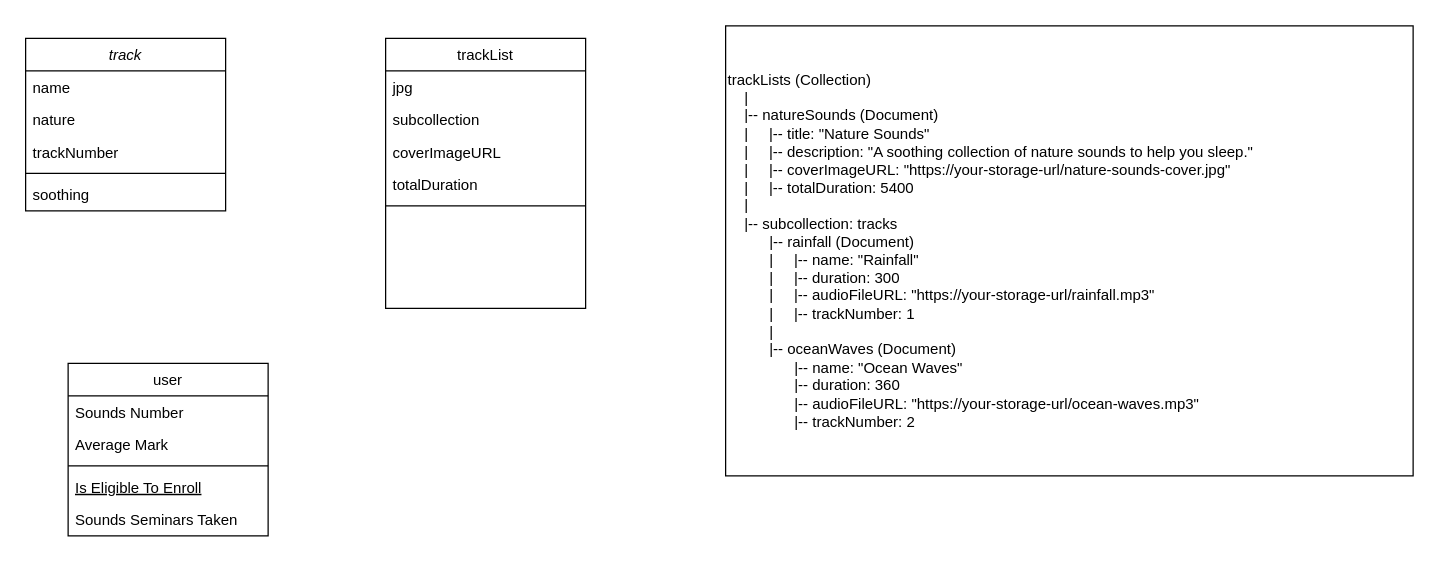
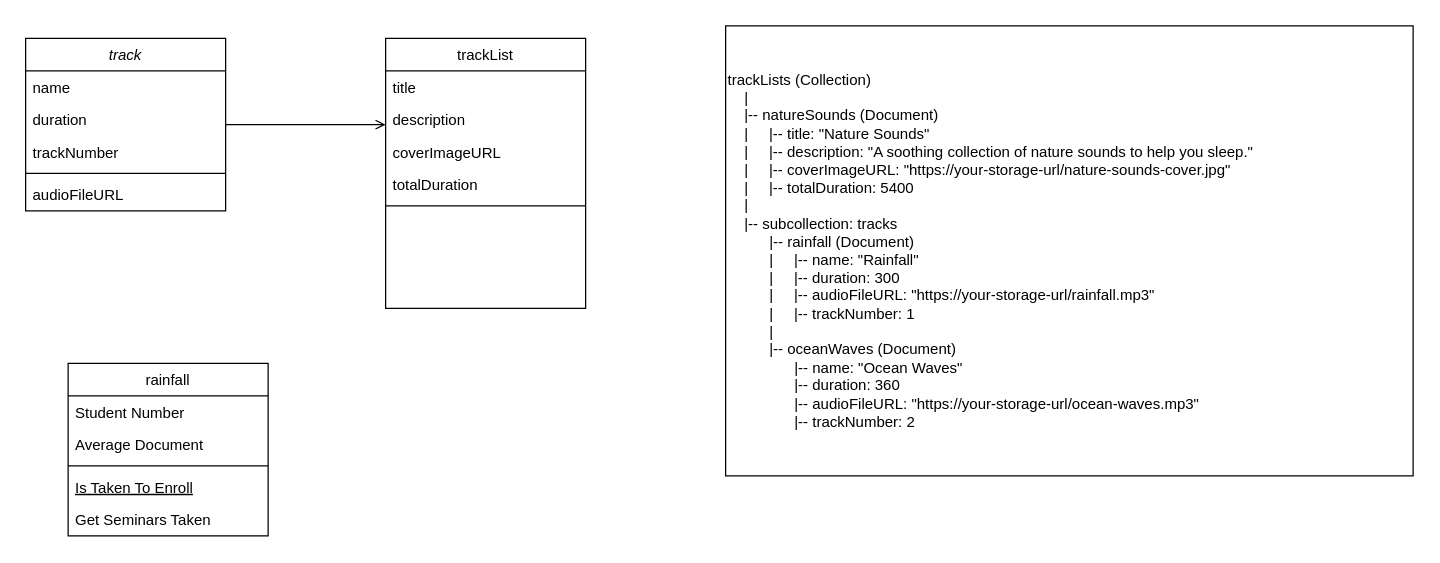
  <mxCell id="0" />
  <mxCell id="1" parent="0" />
  <mxCell id="2" value="track" style="swimlane;fontStyle=2;align=center;verticalAlign=top;childLayout=stackLayout;horizontal=1;startSize=26;horizontalStack=0;resizeParent=1;resizeLast=0;collapsible=1;marginBottom=0;rounded=0;shadow=0;strokeWidth=1;" parent="1" vertex="1"><mxGeometry x="20" y="30" width="160" height="138" as="geometry"><mxRectangle x="230" y="140" width="160" height="26" as="alternateBounds" /></mxGeometry></mxCell>
  <mxCell id="3" value="name" style="text;align=left;verticalAlign=top;spacingLeft=4;spacingRight=4;overflow=hidden;rotatable=0;points=[[0,0.5],[1,0.5]];portConstraint=eastwest;" parent="2" vertex="1"><mxGeometry y="26" width="160" height="26" as="geometry" /></mxCell>
- <mxCell id="4" value="nature" style="text;align=left;verticalAlign=top;spacingLeft=4;spacingRight=4;overflow=hidden;rotatable=0;points=[[0,0.5],[1,0.5]];portConstraint=eastwest;rounded=0;shadow=0;html=0;" parent="2" vertex="1"><mxGeometry y="52" width="160" height="26" as="geometry" /></mxCell>
+ <mxCell id="4" value="duration" style="text;align=left;verticalAlign=top;spacingLeft=4;spacingRight=4;overflow=hidden;rotatable=0;points=[[0,0.5],[1,0.5]];portConstraint=eastwest;rounded=0;shadow=0;html=0;" parent="2" vertex="1"><mxGeometry y="52" width="160" height="26" as="geometry" /></mxCell>
  <mxCell id="5" value="trackNumber" style="text;align=left;verticalAlign=top;spacingLeft=4;spacingRight=4;overflow=hidden;rotatable=0;points=[[0,0.5],[1,0.5]];portConstraint=eastwest;rounded=0;shadow=0;html=0;" parent="2" vertex="1"><mxGeometry y="78" width="160" height="26" as="geometry" /></mxCell>
  <mxCell id="6" value="" style="line;html=1;strokeWidth=1;align=left;verticalAlign=middle;spacingTop=-1;spacingLeft=3;spacingRight=3;rotatable=0;labelPosition=right;points=[];portConstraint=eastwest;" parent="2" vertex="1"><mxGeometry y="104" width="160" height="8" as="geometry" /></mxCell>
- <mxCell id="7" value="soothing" style="text;align=left;verticalAlign=top;spacingLeft=4;spacingRight=4;overflow=hidden;rotatable=0;points=[[0,0.5],[1,0.5]];portConstraint=eastwest;" parent="2" vertex="1"><mxGeometry y="112" width="160" height="26" as="geometry" /></mxCell>
- <mxCell id="8" value="user" style="swimlane;fontStyle=0;align=center;verticalAlign=top;childLayout=stackLayout;horizontal=1;startSize=26;horizontalStack=0;resizeParent=1;resizeLast=0;collapsible=1;marginBottom=0;rounded=0;shadow=0;strokeWidth=1;" parent="1" vertex="1"><mxGeometry x="54" y="290" width="160" height="138" as="geometry"><mxRectangle x="130" y="380" width="160" height="26" as="alternateBounds" /></mxGeometry></mxCell>
- <mxCell id="9" value="Sounds Number" style="text;align=left;verticalAlign=top;spacingLeft=4;spacingRight=4;overflow=hidden;rotatable=0;points=[[0,0.5],[1,0.5]];portConstraint=eastwest;" parent="8" vertex="1"><mxGeometry y="26" width="160" height="26" as="geometry" /></mxCell>
- <mxCell id="10" value="Average Mark" style="text;align=left;verticalAlign=top;spacingLeft=4;spacingRight=4;overflow=hidden;rotatable=0;points=[[0,0.5],[1,0.5]];portConstraint=eastwest;rounded=0;shadow=0;html=0;" parent="8" vertex="1"><mxGeometry y="52" width="160" height="26" as="geometry" /></mxCell>
+ <mxCell id="7" value="audioFileURL" style="text;align=left;verticalAlign=top;spacingLeft=4;spacingRight=4;overflow=hidden;rotatable=0;points=[[0,0.5],[1,0.5]];portConstraint=eastwest;" parent="2" vertex="1"><mxGeometry y="112" width="160" height="26" as="geometry" /></mxCell>
+ <mxCell id="8" value="rainfall" style="swimlane;fontStyle=0;align=center;verticalAlign=top;childLayout=stackLayout;horizontal=1;startSize=26;horizontalStack=0;resizeParent=1;resizeLast=0;collapsible=1;marginBottom=0;rounded=0;shadow=0;strokeWidth=1;" parent="1" vertex="1"><mxGeometry x="54" y="290" width="160" height="138" as="geometry"><mxRectangle x="130" y="380" width="160" height="26" as="alternateBounds" /></mxGeometry></mxCell>
+ <mxCell id="9" value="Student Number" style="text;align=left;verticalAlign=top;spacingLeft=4;spacingRight=4;overflow=hidden;rotatable=0;points=[[0,0.5],[1,0.5]];portConstraint=eastwest;" parent="8" vertex="1"><mxGeometry y="26" width="160" height="26" as="geometry" /></mxCell>
+ <mxCell id="10" value="Average Document" style="text;align=left;verticalAlign=top;spacingLeft=4;spacingRight=4;overflow=hidden;rotatable=0;points=[[0,0.5],[1,0.5]];portConstraint=eastwest;rounded=0;shadow=0;html=0;" parent="8" vertex="1"><mxGeometry y="52" width="160" height="26" as="geometry" /></mxCell>
  <mxCell id="11" value="" style="line;html=1;strokeWidth=1;align=left;verticalAlign=middle;spacingTop=-1;spacingLeft=3;spacingRight=3;rotatable=0;labelPosition=right;points=[];portConstraint=eastwest;" parent="8" vertex="1"><mxGeometry y="78" width="160" height="8" as="geometry" /></mxCell>
- <mxCell id="12" value="Is Eligible To Enroll" style="text;align=left;verticalAlign=top;spacingLeft=4;spacingRight=4;overflow=hidden;rotatable=0;points=[[0,0.5],[1,0.5]];portConstraint=eastwest;fontStyle=4" parent="8" vertex="1"><mxGeometry y="86" width="160" height="26" as="geometry" /></mxCell>
- <mxCell id="13" value="Sounds Seminars Taken" style="text;align=left;verticalAlign=top;spacingLeft=4;spacingRight=4;overflow=hidden;rotatable=0;points=[[0,0.5],[1,0.5]];portConstraint=eastwest;" parent="8" vertex="1"><mxGeometry y="112" width="160" height="26" as="geometry" /></mxCell>
+ <mxCell id="12" value="Is Taken To Enroll" style="text;align=left;verticalAlign=top;spacingLeft=4;spacingRight=4;overflow=hidden;rotatable=0;points=[[0,0.5],[1,0.5]];portConstraint=eastwest;fontStyle=4" parent="8" vertex="1"><mxGeometry y="86" width="160" height="26" as="geometry" /></mxCell>
+ <mxCell id="13" value="Get Seminars Taken" style="text;align=left;verticalAlign=top;spacingLeft=4;spacingRight=4;overflow=hidden;rotatable=0;points=[[0,0.5],[1,0.5]];portConstraint=eastwest;" parent="8" vertex="1"><mxGeometry y="112" width="160" height="26" as="geometry" /></mxCell>
  <mxCell id="14" value="trackList" style="swimlane;fontStyle=0;align=center;verticalAlign=top;childLayout=stackLayout;horizontal=1;startSize=26;horizontalStack=0;resizeParent=1;resizeLast=0;collapsible=1;marginBottom=0;rounded=0;shadow=0;strokeWidth=1;" parent="1" vertex="1"><mxGeometry x="308" y="30" width="160" height="216" as="geometry"><mxRectangle x="550" y="140" width="160" height="26" as="alternateBounds" /></mxGeometry></mxCell>
- <mxCell id="15" value="jpg" style="text;align=left;verticalAlign=top;spacingLeft=4;spacingRight=4;overflow=hidden;rotatable=0;points=[[0,0.5],[1,0.5]];portConstraint=eastwest;" parent="14" vertex="1"><mxGeometry y="26" width="160" height="26" as="geometry" /></mxCell>
- <mxCell id="16" value="subcollection" style="text;align=left;verticalAlign=top;spacingLeft=4;spacingRight=4;overflow=hidden;rotatable=0;points=[[0,0.5],[1,0.5]];portConstraint=eastwest;rounded=0;shadow=0;html=0;" parent="14" vertex="1"><mxGeometry y="52" width="160" height="26" as="geometry" /></mxCell>
+ <mxCell id="15" value="title" style="text;align=left;verticalAlign=top;spacingLeft=4;spacingRight=4;overflow=hidden;rotatable=0;points=[[0,0.5],[1,0.5]];portConstraint=eastwest;" parent="14" vertex="1"><mxGeometry y="26" width="160" height="26" as="geometry" /></mxCell>
+ <mxCell id="16" value="description" style="text;align=left;verticalAlign=top;spacingLeft=4;spacingRight=4;overflow=hidden;rotatable=0;points=[[0,0.5],[1,0.5]];portConstraint=eastwest;rounded=0;shadow=0;html=0;" parent="14" vertex="1"><mxGeometry y="52" width="160" height="26" as="geometry" /></mxCell>
  <mxCell id="17" value="coverImageURL" style="text;align=left;verticalAlign=top;spacingLeft=4;spacingRight=4;overflow=hidden;rotatable=0;points=[[0,0.5],[1,0.5]];portConstraint=eastwest;rounded=0;shadow=0;html=0;" parent="14" vertex="1"><mxGeometry y="78" width="160" height="26" as="geometry" /></mxCell>
  <mxCell id="18" value="totalDuration" style="text;align=left;verticalAlign=top;spacingLeft=4;spacingRight=4;overflow=hidden;rotatable=0;points=[[0,0.5],[1,0.5]];portConstraint=eastwest;rounded=0;shadow=0;html=0;" parent="14" vertex="1"><mxGeometry y="104" width="160" height="26" as="geometry" /></mxCell>
  <mxCell id="19" value="" style="line;html=1;strokeWidth=1;align=left;verticalAlign=middle;spacingTop=-1;spacingLeft=3;spacingRight=3;rotatable=0;labelPosition=right;points=[];portConstraint=eastwest;" parent="14" vertex="1"><mxGeometry y="130" width="160" height="8" as="geometry" /></mxCell>
+ <mxCell id="20" value="" style="endArrow=open;shadow=0;strokeWidth=1;rounded=0;curved=0;endFill=1;edgeStyle=elbowEdgeStyle;elbow=vertical;" parent="1" source="2" target="14" edge="1"><mxGeometry x="0.5" y="41" relative="1" as="geometry"><mxPoint x="180" y="102" as="sourcePoint" /><mxPoint x="340" y="102" as="targetPoint" /><mxPoint x="-40" y="32" as="offset" /></mxGeometry></mxCell>
  <mxCell id="21" value="&lt;div&gt;trackLists (Collection)&lt;/div&gt;&lt;div&gt;&amp;nbsp; &amp;nbsp; |&lt;/div&gt;&lt;div&gt;&amp;nbsp; &amp;nbsp; |-- natureSounds (Document)&lt;/div&gt;&lt;div&gt;&amp;nbsp; &amp;nbsp; |&amp;nbsp; &amp;nbsp; &amp;nbsp;|-- title: &quot;Nature Sounds&quot;&lt;/div&gt;&lt;div&gt;&amp;nbsp; &amp;nbsp; |&amp;nbsp; &amp;nbsp; &amp;nbsp;|-- description: &quot;A soothing collection of nature sounds to help you sleep.&quot;&lt;/div&gt;&lt;div&gt;&amp;nbsp; &amp;nbsp; |&amp;nbsp; &amp;nbsp; &amp;nbsp;|-- coverImageURL: &quot;https://your-storage-url/nature-sounds-cover.jpg&quot;&lt;/div&gt;&lt;div&gt;&amp;nbsp; &amp;nbsp; |&amp;nbsp; &amp;nbsp; &amp;nbsp;|-- totalDuration: 5400&lt;/div&gt;&lt;div&gt;&amp;nbsp; &amp;nbsp; |&lt;/div&gt;&lt;div&gt;&amp;nbsp; &amp;nbsp; |-- subcollection: tracks&lt;/div&gt;&lt;div&gt;&amp;nbsp; &amp;nbsp; &amp;nbsp; &amp;nbsp; &amp;nbsp; |-- rainfall (Document)&lt;/div&gt;&lt;div&gt;&amp;nbsp; &amp;nbsp; &amp;nbsp; &amp;nbsp; &amp;nbsp; |&amp;nbsp; &amp;nbsp; &amp;nbsp;|-- name: &quot;Rainfall&quot;&lt;/div&gt;&lt;div&gt;&amp;nbsp; &amp;nbsp; &amp;nbsp; &amp;nbsp; &amp;nbsp; |&amp;nbsp; &amp;nbsp; &amp;nbsp;|-- duration: 300&lt;/div&gt;&lt;div&gt;&amp;nbsp; &amp;nbsp; &amp;nbsp; &amp;nbsp; &amp;nbsp; |&amp;nbsp; &amp;nbsp; &amp;nbsp;|-- audioFileURL: &quot;https://your-storage-url/rainfall.mp3&quot;&lt;/div&gt;&lt;div&gt;&amp;nbsp; &amp;nbsp; &amp;nbsp; &amp;nbsp; &amp;nbsp; |&amp;nbsp; &amp;nbsp; &amp;nbsp;|-- trackNumber: 1&lt;/div&gt;&lt;div&gt;&amp;nbsp; &amp;nbsp; &amp;nbsp; &amp;nbsp; &amp;nbsp; |&lt;/div&gt;&lt;div&gt;&amp;nbsp; &amp;nbsp; &amp;nbsp; &amp;nbsp; &amp;nbsp; |-- oceanWaves (Document)&lt;/div&gt;&lt;div&gt;&amp;nbsp; &amp;nbsp; &amp;nbsp; &amp;nbsp; &amp;nbsp; &amp;nbsp; &amp;nbsp; &amp;nbsp; |-- name: &quot;Ocean Waves&quot;&lt;/div&gt;&lt;div&gt;&amp;nbsp; &amp;nbsp; &amp;nbsp; &amp;nbsp; &amp;nbsp; &amp;nbsp; &amp;nbsp; &amp;nbsp; |-- duration: 360&lt;/div&gt;&lt;div&gt;&amp;nbsp; &amp;nbsp; &amp;nbsp; &amp;nbsp; &amp;nbsp; &amp;nbsp; &amp;nbsp; &amp;nbsp; |-- audioFileURL: &quot;https://your-storage-url/ocean-waves.mp3&quot;&lt;/div&gt;&lt;div&gt;&amp;nbsp; &amp;nbsp; &amp;nbsp; &amp;nbsp; &amp;nbsp; &amp;nbsp; &amp;nbsp; &amp;nbsp; |-- trackNumber: 2&lt;/div&gt;" style="rounded=0;whiteSpace=wrap;html=1;align=left;" parent="1" vertex="1"><mxGeometry x="580" y="20" width="550" height="360" as="geometry" /></mxCell>
